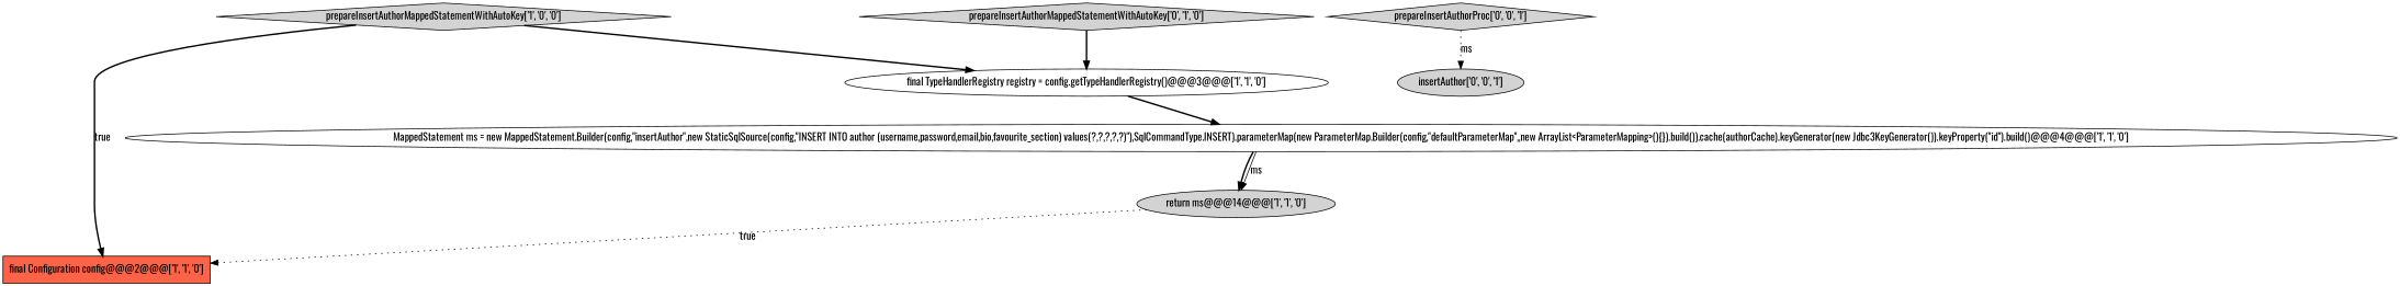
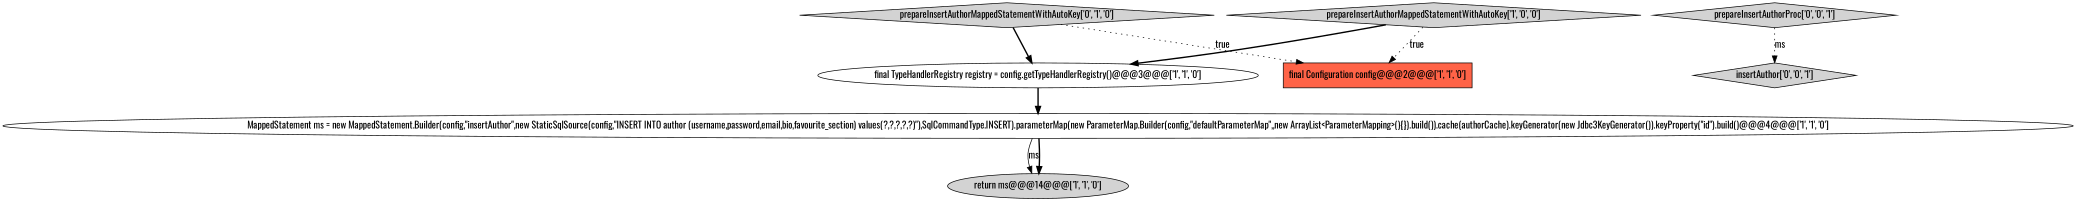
  digraph {
    fontname=Oswald
    node [fillcolor=lightgray fontname=Oswald shape=diamond style=filled]
    edge [fontname=Oswald style=bold]
    n1 [fillcolor=white label="final TypeHandlerRegistry registry = config.getTypeHandlerRegistry()@@@3@@@['1', '1', '0']" shape=ellipse]
    n2 [fillcolor=white label="MappedStatement ms = new MappedStatement.Builder(config,\"insertAuthor\",new StaticSqlSource(config,\"INSERT INTO author (username,password,email,bio,favourite_section) values(?,?,?,?,?)\"),SqlCommandType.INSERT).parameterMap(new ParameterMap.Builder(config,\"defaultParameterMap\",,new ArrayList<ParameterMapping>(){}).build()).cache(authorCache).keyGenerator(new Jdbc3KeyGenerator()).keyProperty(\"id\").build()@@@4@@@['1', '1', '0']" shape=ellipse]
    n3 [label="return ms@@@14@@@['1', '1', '0']" shape=ellipse]
    n4 [label="prepareInsertAuthorMappedStatementWithAutoKey['0', '1', '0']"]
    n5 [fillcolor=tomato label="final Configuration config@@@2@@@['1', '1', '0']" shape=box]
    n6 [label="prepareInsertAuthorProc['0', '0', '1']"]
-   n7 [label="insertAuthor['0', '0', '1']" shape=ellipse]
+   n7 [label="insertAuthor['0', '0', '1']"]
    n8 [label="prepareInsertAuthorMappedStatementWithAutoKey['1', '0', '0']"]
    n1 -> n2
    n2 -> n3 [label=ms style=solid]
    n2 -> n3
    n4 -> n1
-   n3 -> n5 [label=true style=dotted]
+   n4 -> n5 [label=true style=dotted]
    n6 -> n7 [label=ms style=dotted]
    n8 -> n1
-   n8 -> n5 [label=true]
+   n8 -> n5 [label=true style=dotted]
  }
